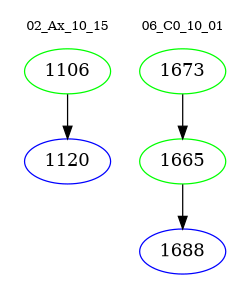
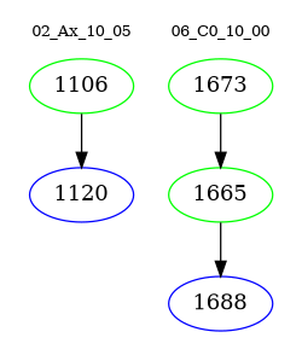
  digraph {
    node [color=green]
    edge [color=black]
    n1 [label=1106]
    n2 [color=blue label=1120]
    n3 [label=1673]
    n4 [label=1665]
    n5 [color=blue label=1688]
    subgraph cluster_1 {
      color=white
      fontsize=10
-     label="02_Ax_10_15"
+     label="02_Ax_10_05"
      n1
      n2
    }
    subgraph cluster_2 {
      color=white
      fontsize=10
-     label="06_C0_10_01"
+     label="06_C0_10_00"
      n3
      n4
      n5
    }
    n1 -> n2
    n3 -> n4
    n4 -> n5
  }
